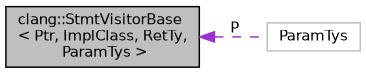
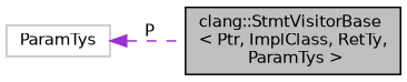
  digraph {
    rankdir=LR
    fontname="DejaVu Sans"
    node [fontname="DejaVu Sans" fontsize=10 shape=record]
    n1 [color=black fillcolor=grey75 fontcolor=black height=0.2 label="clang::StmtVisitorBase\l\< Ptr, ImplClass, RetTy,\l ParamTys \>" style=filled width=0.4]
    n2 [color=grey75 height=0.2 label=ParamTys width=0.4]
-   n1 -> n2 [color=darkorchid3 dir=back fontname="DejaVu Sans" fontsize=10 label=" P" labelfontname=Helvetica labelfontsize=10 style=dashed]
+   n2 -> n1 [color=darkorchid3 dir=back fontname="DejaVu Sans" fontsize=10 label=" P" labelfontname=Helvetica labelfontsize=10 style=dashed]
  }
